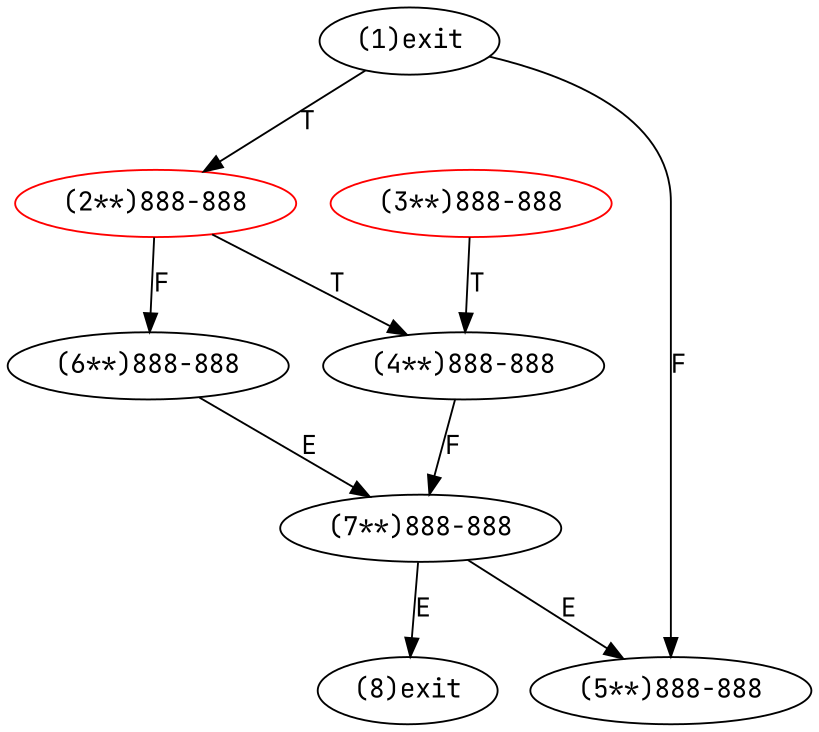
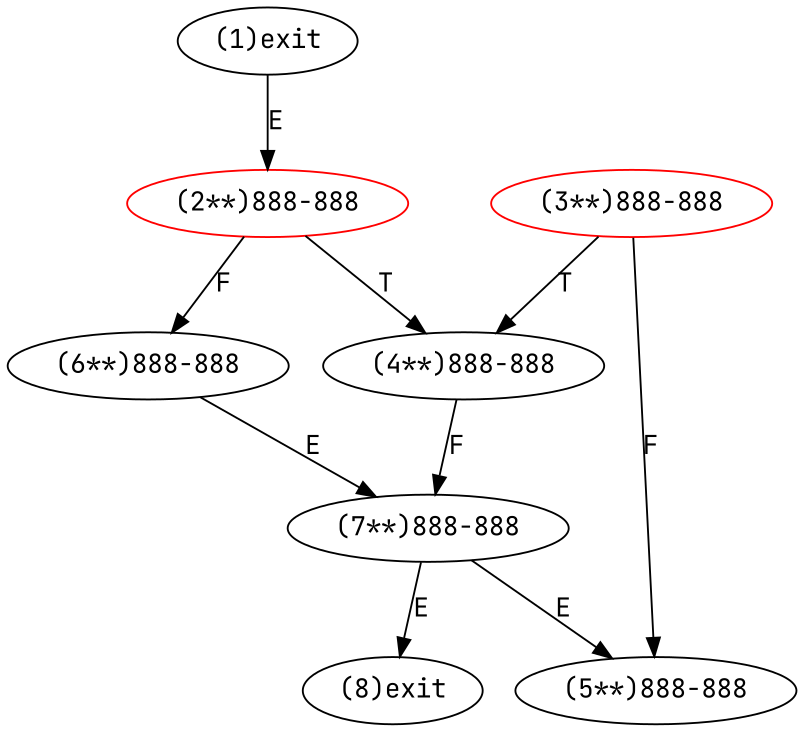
  digraph {
    fontname="JetBrains Mono"
    node [fontname="JetBrains Mono"]
    edge [fontname="JetBrains Mono"]
    n1 [label="(1)exit"]
    n2 [color=red label="(2**)888-888"]
    n3 [label="(6**)888-888"]
    n4 [label="(4**)888-888"]
    n5 [color=red label="(3**)888-888"]
    n6 [label="(5**)888-888"]
    n7 [label="(7**)888-888"]
    n8 [label="(8)exit"]
-   n1 -> n2 [label=T]
+   n1 -> n2 [label=E]
    n2 -> n3 [label=F]
    n2 -> n4 [label=T]
    n3 -> n7 [label=E]
    n4 -> n7 [label=F]
    n5 -> n4 [label=T]
-   n1 -> n6 [label=F]
+   n5 -> n6 [label=F]
    n7 -> n6 [label=E]
    n7 -> n8 [label=E]
  }
